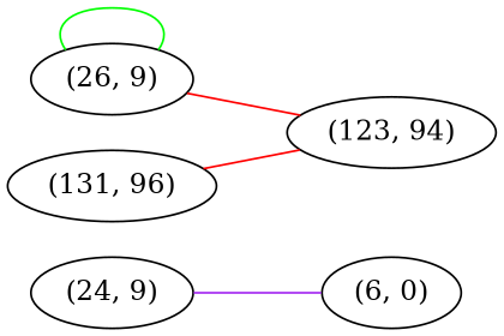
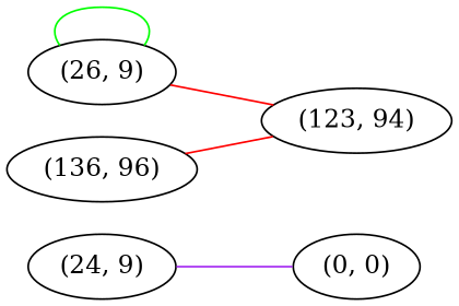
  graph {
    rankdir=LR
    edge [color=red weight=1]
    "(24, 9)"
-   "(0, 0)" [label="(6, 0)"]
+   "(0, 0)"
    "(26, 9)"
    "(123, 94)"
-   "(131, 96)"
+   "(131, 96)" [label="(136, 96)"]
    "(24, 9)" -- "(0, 0)" [color=purple weight=4]
    "(26, 9)" -- "(26, 9)" [color=green weight=2]
    "(26, 9)" -- "(123, 94)"
    "(131, 96)" -- "(123, 94)"
  }
